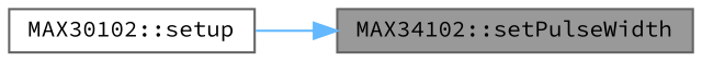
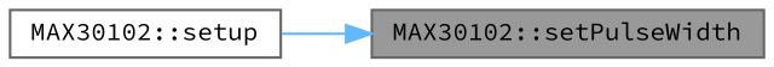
  digraph {
    rankdir=RL
    fontname="Source Code Pro"
    node [fontname="Source Code Pro" fontsize=10 shape=box style=filled]
-   n1 [color=gray40 fillcolor=grey60 fontcolor=black height=0.2 label="MAX34102::setPulseWidth" width=0.4]
+   n1 [color=gray40 fillcolor=grey60 fontcolor=black height=0.2 label="MAX30102::setPulseWidth" width=0.4]
    n2 [color=grey40 fillcolor=white height=0.2 label="MAX30102::setup" width=0.4]
    n1 -> n2 [color=steelblue1 dir=back fontname="Source Code Pro" fontsize=10 labelfontname=Helvetica labelfontsize=10 style=solid]
  }
